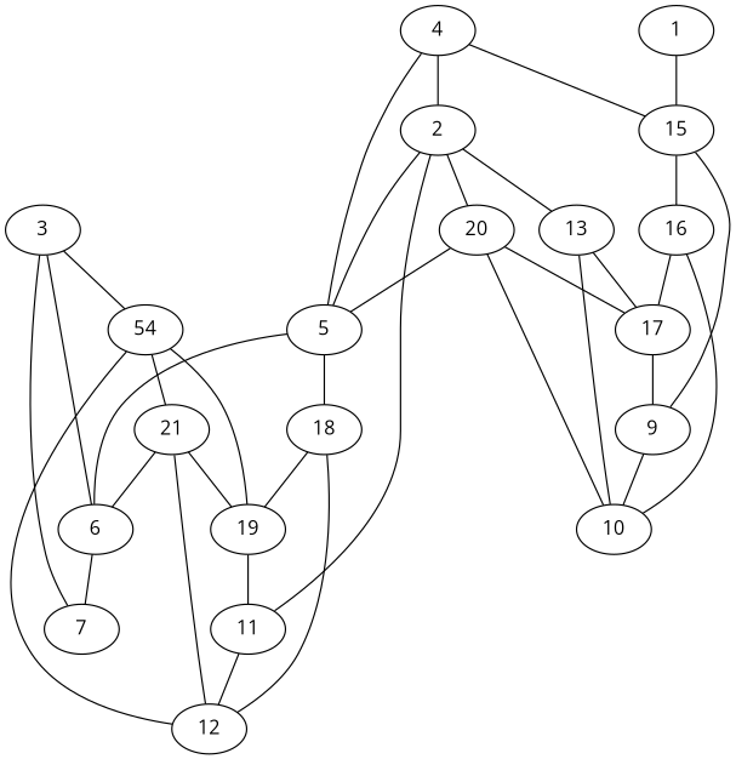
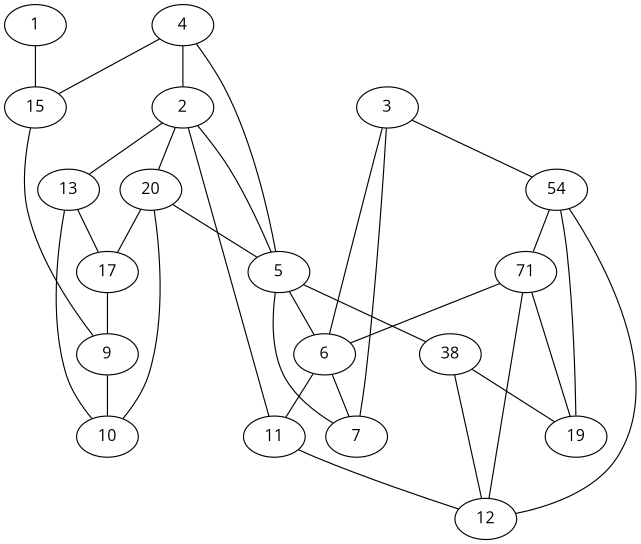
  graph {
    fontname="Open Sans"
    node [aaLength=3 fontname="Open Sans" sequence=GAQAERELIKLLEKH type=1]
    edge [distance0=13.0 fontname="Open Sans" frequency=1 type0=2]
    1 [aaLength=15 type=0]
    15 [aaLength=4 sequence=AVVR]
-   16 [aaLength=4 sequence=LVAG]
    9 [aaLength=4 sequence=LVAG]
    10 [aaLength=9 sequence=YLCIEVKVT]
    17 [aaLength=9 sequence=YLCIEVKVT]
    2 [aaLength=16 sequence=GKRDMGRLIEFSRRFG type=0]
    5 [aaLength=16 sequence=GKRDMGRLIEFSRRFG type=0]
    11 [aaLength=8 sequence=IPVLAVKF]
    13 [sequence=LYV]
    20 [sequence=LYV]
    7 [aaLength=5 sequence=EVLLG type=0]
    6 [aaLength=5 sequence=TPSSG type=0]
-   18 [aaLength=8 sequence=IPVLAVKF]
+   18 [aaLength=8 sequence=IPVLAVKF label=38]
    12 [aaLength=6 sequence=GWRFIE]
    19 [aaLength=6 sequence=GWRFIE]
    3 [aaLength=7 sequence=SLEVLLG type=0]
    n18 [label=54 sequence=FVF]
-   21 [sequence=FVF]
+   21 [sequence=FVF label=71]
    4 [aaLength=15 type=0]
    1 -- 15 [distance0=55.34462 type0=3]
-   15 -- 16 [distance0=12.0 distance1=8.0 frequency=2 type0=3 type1=4]
    15 -- 9 [distance0=12.0]
-   16 -- 10 [distance0=8.0]
-   16 -- 17 [distance0=8.0 distance1=4.0 frequency=2 type0=3 type1=4]
    9 -- 10 [distance0=8.0 distance1=4.0 frequency=2 type1=4]
    17 -- 9 [distance0=8.0]
    2 -- 5 [distance0=26.20143 type0=1]
    2 -- 11 [distance0=1.0 type0=4]
    2 -- 13 [distance0=39.98804]
    2 -- 20 [distance0=39.98804 type0=3]
+   5 -- 7 [distance0=54.45104 type0=3]
    5 -- 6 [distance0=48.54412]
    5 -- 18 [distance0=1.0 type0=4]
    11 -- 12 [distance0=11.0 distance1=3.0 frequency=2 type1=4]
    13 -- 10
    13 -- 17 [type0=3]
    20 -- 10
    20 -- 17 [type0=3]
    20 -- 5 [distance0=0.0 type0=5]
    6 -- 7 [distance0=15.082 distance1=3.0 frequency=2 type0=1 type1=4]
    18 -- 12 [distance0=11.0]
    18 -- 19 [distance0=11.0 distance1=3.0 frequency=2 type0=3 type1=4]
-   19 -- 11 [distance0=11.0]
+   6 -- 11 [distance0=11.0]
    3 -- 7 [distance0=36.22808 type0=1]
    3 -- 6 [distance0=46.5691]
    3 -- n18 [distance0=49.38054 type0=3]
    n18 -- 12
    n18 -- 19 [type0=3]
    n18 -- 21 [distance0=0.0 type0=1]
    21 -- 6 [distance0=0.0 type0=5]
    21 -- 12
    21 -- 19 [type0=3]
    4 -- 15 [distance0=2.0 type0=4]
    4 -- 2 [distance0=57.16898 type0=3]
    4 -- 5 [distance0=55.45702]
  }
